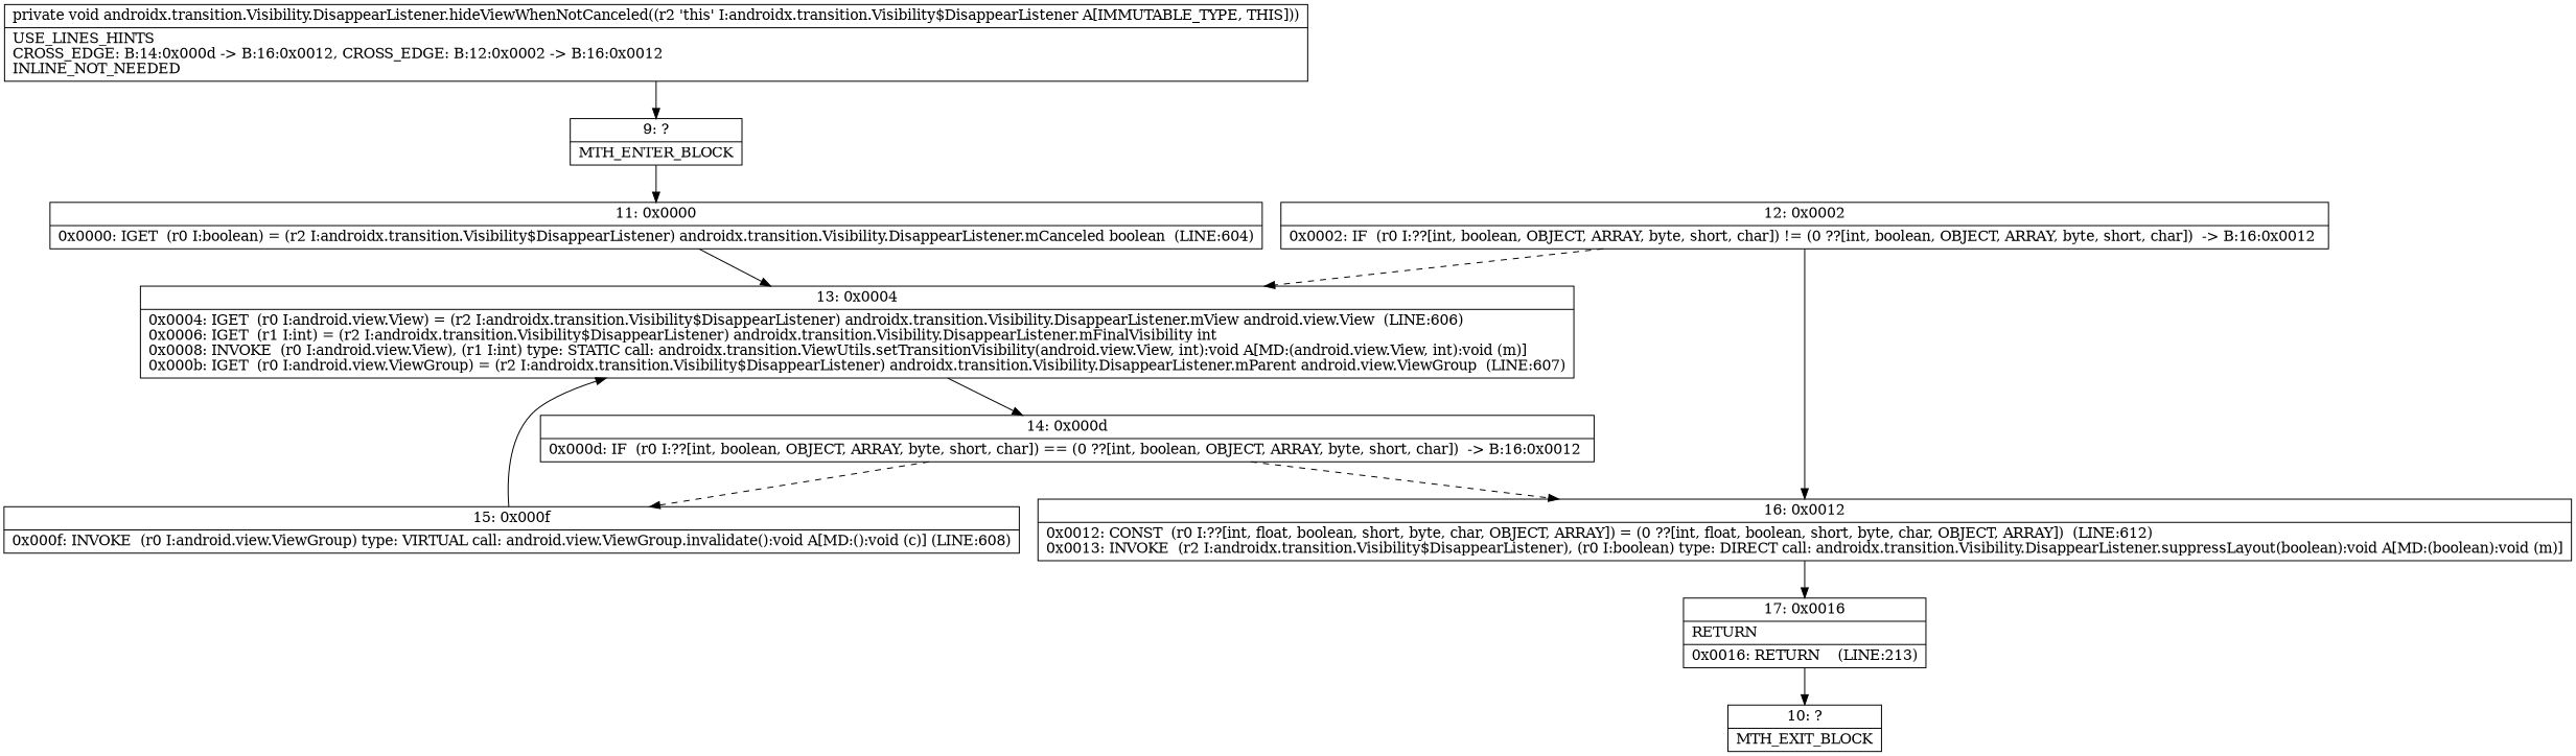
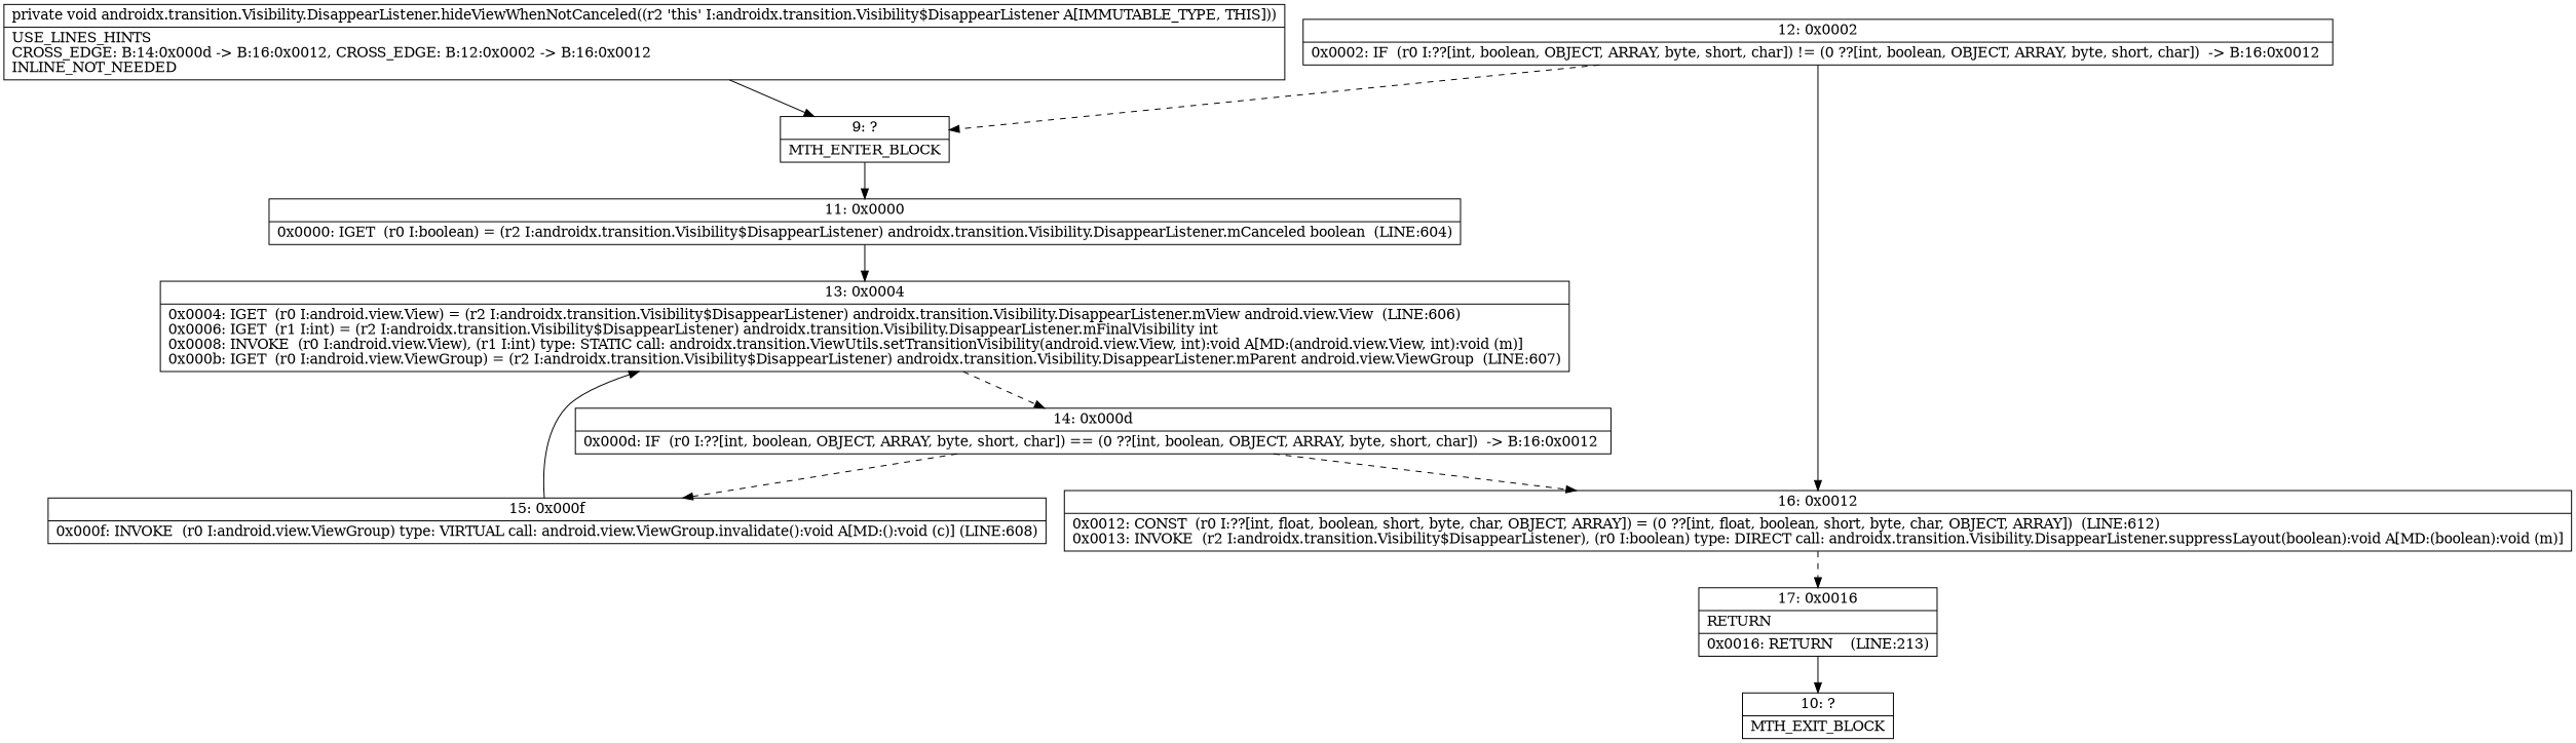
  digraph {
    node [shape=record]
    n1 [label="{9\:\ ?|MTH_ENTER_BLOCK\l}"]
    n2 [label="{11\:\ 0x0000|0x0000: IGET  (r0 I:boolean) = (r2 I:androidx.transition.Visibility$DisappearListener) androidx.transition.Visibility.DisappearListener.mCanceled boolean  (LINE:604)\l}"]
    n3 [label="{13\:\ 0x0004|0x0004: IGET  (r0 I:android.view.View) = (r2 I:androidx.transition.Visibility$DisappearListener) androidx.transition.Visibility.DisappearListener.mView android.view.View  (LINE:606)\l0x0006: IGET  (r1 I:int) = (r2 I:androidx.transition.Visibility$DisappearListener) androidx.transition.Visibility.DisappearListener.mFinalVisibility int \l0x0008: INVOKE  (r0 I:android.view.View), (r1 I:int) type: STATIC call: androidx.transition.ViewUtils.setTransitionVisibility(android.view.View, int):void A[MD:(android.view.View, int):void (m)]\l0x000b: IGET  (r0 I:android.view.ViewGroup) = (r2 I:androidx.transition.Visibility$DisappearListener) androidx.transition.Visibility.DisappearListener.mParent android.view.ViewGroup  (LINE:607)\l}"]
    n4 [label="{12\:\ 0x0002|0x0002: IF  (r0 I:??[int, boolean, OBJECT, ARRAY, byte, short, char]) != (0 ??[int, boolean, OBJECT, ARRAY, byte, short, char])  \-\> B:16:0x0012 \l}"]
    n5 [label="{16\:\ 0x0012|0x0012: CONST  (r0 I:??[int, float, boolean, short, byte, char, OBJECT, ARRAY]) = (0 ??[int, float, boolean, short, byte, char, OBJECT, ARRAY])  (LINE:612)\l0x0013: INVOKE  (r2 I:androidx.transition.Visibility$DisappearListener), (r0 I:boolean) type: DIRECT call: androidx.transition.Visibility.DisappearListener.suppressLayout(boolean):void A[MD:(boolean):void (m)]\l}"]
    n6 [label="{14\:\ 0x000d|0x000d: IF  (r0 I:??[int, boolean, OBJECT, ARRAY, byte, short, char]) == (0 ??[int, boolean, OBJECT, ARRAY, byte, short, char])  \-\> B:16:0x0012 \l}"]
    n7 [label="{17\:\ 0x0016|RETURN\l|0x0016: RETURN    (LINE:213)\l}"]
    n8 [label="{15\:\ 0x000f|0x000f: INVOKE  (r0 I:android.view.ViewGroup) type: VIRTUAL call: android.view.ViewGroup.invalidate():void A[MD:():void (c)] (LINE:608)\l}"]
    n9 [label="{10\:\ ?|MTH_EXIT_BLOCK\l}"]
    n10 [label="{private void androidx.transition.Visibility.DisappearListener.hideViewWhenNotCanceled((r2 'this' I:androidx.transition.Visibility$DisappearListener A[IMMUTABLE_TYPE, THIS]))  | USE_LINES_HINTS\lCROSS_EDGE: B:14:0x000d \-\> B:16:0x0012, CROSS_EDGE: B:12:0x0002 \-\> B:16:0x0012\lINLINE_NOT_NEEDED\l}"]
    n1 -> n2
    n2 -> n3
-   n3 -> n6
-   n4 -> n3 [style=dashed]
+   n3 -> n6 [style=dashed]
+   n4 -> n1 [style=dashed]
    n4 -> n5
-   n5 -> n7
+   n5 -> n7 [style=dashed]
    n6 -> n5 [style=dashed]
    n6 -> n8 [style=dashed]
    n7 -> n9
    n8 -> n3
    n10 -> n1
  }
